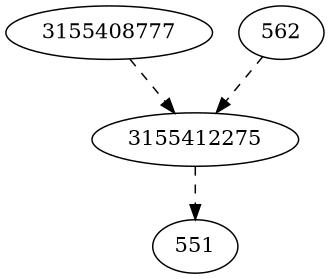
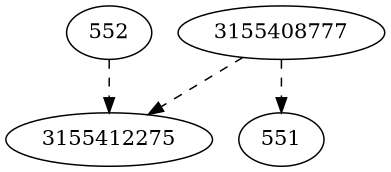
  strict digraph {
    edge [style=dashed]
    3155408777
    3155412275
    551
-   552 [label=562]
+   552
    3155408777 -> 3155412275
-   3155412275 -> 551
+   3155408777 -> 551
    552 -> 3155412275
  }
